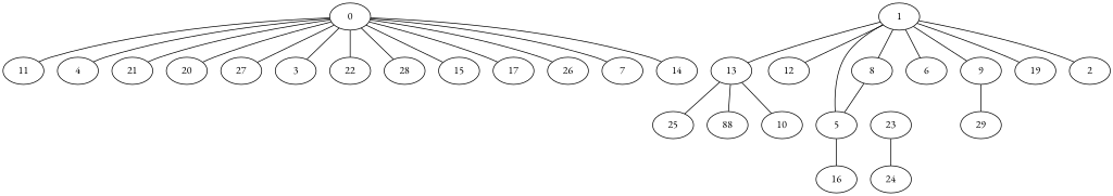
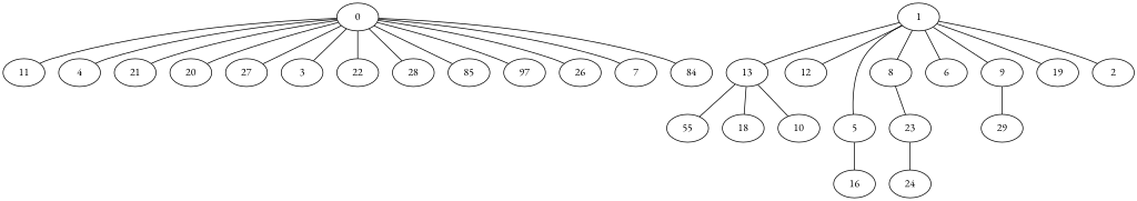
  graph {
    fontname="EB Garamond"
    node [fontname="EB Garamond"]
    edge [fontname="EB Garamond"]
    0
    11
    4
    21
    20
    27
    3
    22
    28
-   15
-   17
+   15 [label=85]
+   17 [label=97]
    26
    7
-   14
+   14 [label=84]
    13
-   25
-   18 [label=88]
+   25 [label=55]
+   18
    10
    1
    12
    5
    8
    6
    9
    19
    2
    16
    23
    29
    24
    0 -- 11
    0 -- 4
    0 -- 21
    0 -- 20
    0 -- 27
    0 -- 3
    0 -- 22
    0 -- 28
    0 -- 15
    0 -- 17
    0 -- 26
    0 -- 7
    0 -- 14
    13 -- 25
    13 -- 18
    13 -- 10
    1 -- 13
    1 -- 12
    1 -- 5
    1 -- 8
    1 -- 6
    1 -- 9
    1 -- 19
    1 -- 2
    5 -- 16
-   8 -- 5
+   8 -- 23
    9 -- 29
    23 -- 24
  }
